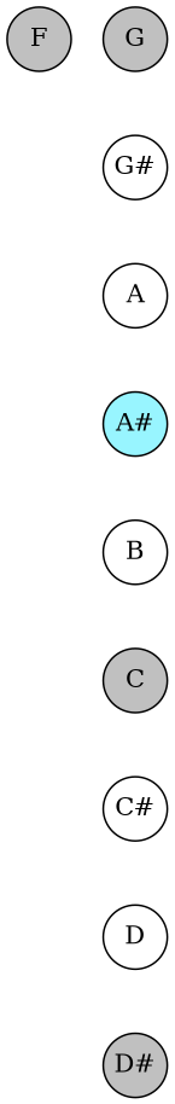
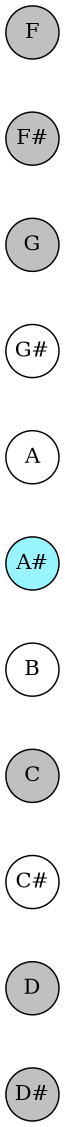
  graph {
    fontname="DejaVu Serif"
    mindist=.1
    node [fillcolor=gray fontname="DejaVu Serif" margin=0 shape=circle style=filled]
    edge [fontname="DejaVu Serif" style=invis]
    F
+   "F#"
    G
    "G#" [fillcolor=white]
    A [fillcolor=white]
    "A#" [fillcolor=cadetblue1]
    B [fillcolor=white]
    C
    "C#" [fillcolor=white]
-   D [fillcolor=white]
+   D
    "D#"
    subgraph sub_1 {
      F
+     "F#"
      G
      "G#"
      A
      "A#"
      B
      C
      "C#"
      D
      "D#"
    }
+   F -- "F#"
+   "F#" -- G
    G -- "G#"
    "G#" -- A
    A -- "A#"
    "A#" -- B
    B -- C
    C -- "C#"
    "C#" -- D
    D -- "D#"
  }
